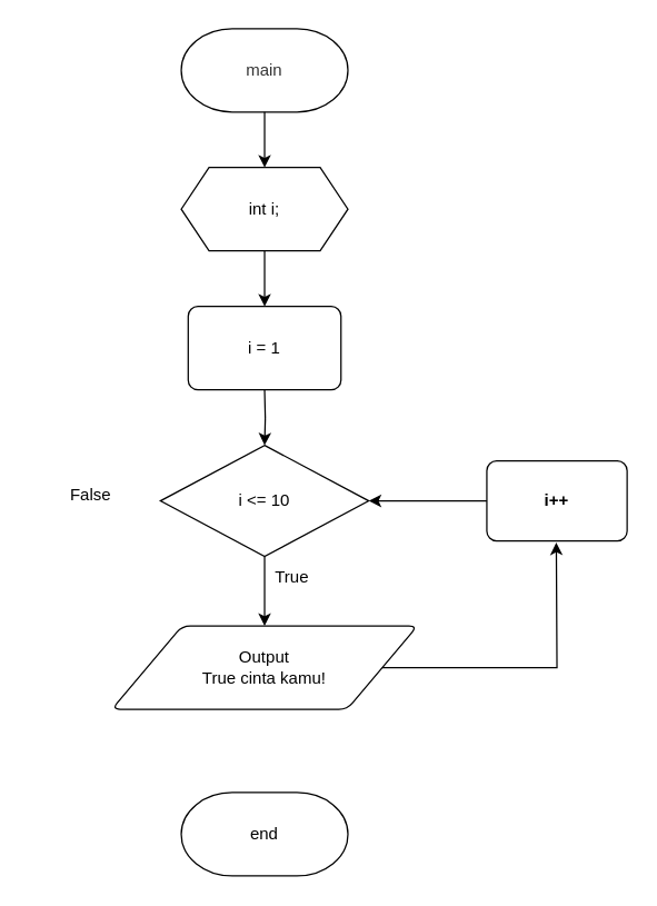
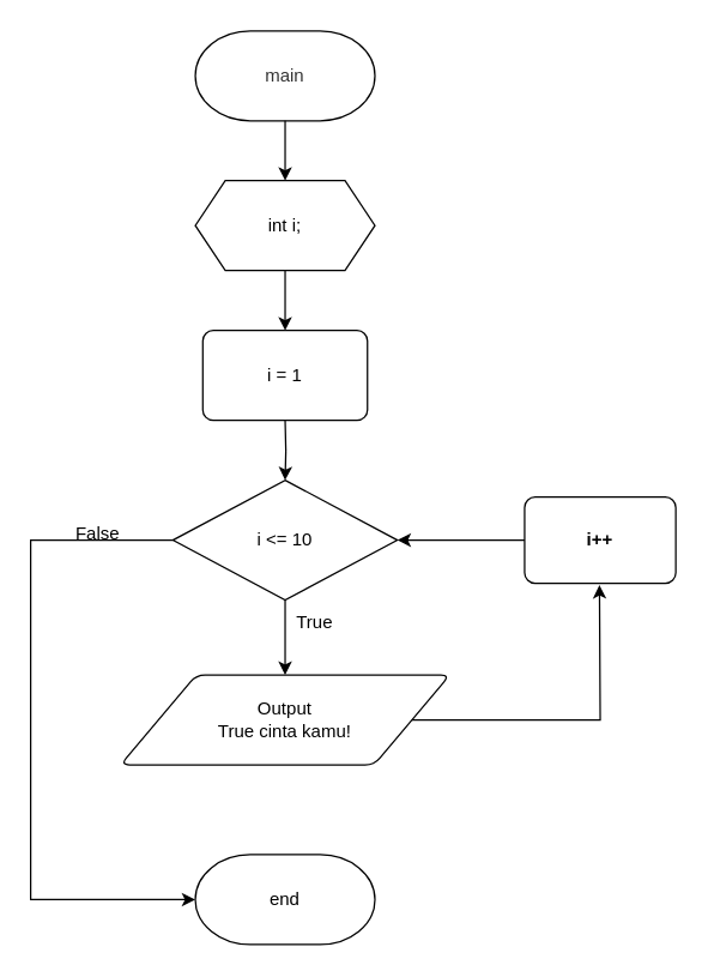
  <mxCell id="0" />
  <mxCell id="1" parent="0" />
  <mxCell id="2" value="main" style="strokeWidth=1;html=1;shape=mxgraph.flowchart.terminator;whiteSpace=wrap;fontFamily=Helvetica;fillColor=#ffffff;fontColor=#333333;strokeColor=#000000;" parent="1" vertex="1"><mxGeometry x="130" y="20" width="120" height="60" as="geometry" /></mxCell>
  <mxCell id="3" value="Output&lt;br&gt;True cinta kamu!" style="shape=parallelogram;html=1;strokeWidth=1;perimeter=parallelogramPerimeter;whiteSpace=wrap;rounded=1;arcSize=12;size=0.23;fontFamily=Helvetica;" parent="1" vertex="1"><mxGeometry x="80" y="450" width="220" height="60" as="geometry" /></mxCell>
  <mxCell id="4" value="end" style="strokeWidth=1;html=1;shape=mxgraph.flowchart.terminator;whiteSpace=wrap;fontFamily=Helvetica;" parent="1" vertex="1"><mxGeometry x="130" y="570" width="120" height="60" as="geometry" /></mxCell>
  <mxCell id="5" value="i &amp;lt;= 10" style="strokeWidth=1;html=1;shape=mxgraph.flowchart.decision;whiteSpace=wrap;strokeColor=default;" parent="1" vertex="1"><mxGeometry x="115" y="320" width="150" height="80" as="geometry" /></mxCell>
  <mxCell id="6" value="True&lt;br&gt;" style="text;html=1;strokeColor=none;fillColor=none;align=center;verticalAlign=middle;whiteSpace=wrap;rounded=0;" parent="1" vertex="1"><mxGeometry x="180" y="400" width="60" height="30" as="geometry" /></mxCell>
  <mxCell id="7" value="False" style="text;html=1;strokeColor=none;fillColor=none;align=center;verticalAlign=middle;whiteSpace=wrap;rounded=0;" parent="1" vertex="1"><mxGeometry x="35" y="341.25" width="60" height="30" as="geometry" /></mxCell>
  <mxCell id="8" style="edgeStyle=orthogonalEdgeStyle;rounded=0;orthogonalLoop=1;jettySize=auto;html=1;entryX=0.5;entryY=0;entryDx=0;entryDy=0;fontFamily=Helvetica;strokeWidth=1;fillColor=#f5f5f5;strokeColor=#000000;shadow=0;" parent="1" edge="1"><mxGeometry relative="1" as="geometry"><mxPoint x="190" y="280" as="sourcePoint" /><mxPoint x="190" y="320" as="targetPoint" /></mxGeometry></mxCell>
  <mxCell id="9" style="edgeStyle=orthogonalEdgeStyle;rounded=0;orthogonalLoop=1;jettySize=auto;html=1;fontFamily=Helvetica;strokeWidth=1;fillColor=#f5f5f5;strokeColor=#000000;shadow=0;" parent="1" source="5" target="3" edge="1"><mxGeometry relative="1" as="geometry"><mxPoint x="189.5" y="520" as="sourcePoint" /><mxPoint x="189.5" y="570" as="targetPoint" /></mxGeometry></mxCell>
  <mxCell id="10" value="i = 1" style="rounded=1;whiteSpace=wrap;html=1;absoluteArcSize=1;arcSize=14;strokeWidth=1;fontColor=#000000;" parent="1" vertex="1"><mxGeometry x="135" y="220" width="110" height="60" as="geometry" /></mxCell>
  <mxCell id="11" value="&lt;b&gt;i++&lt;/b&gt;" style="rounded=1;whiteSpace=wrap;html=1;absoluteArcSize=1;arcSize=14;strokeWidth=1;fontColor=#000000;" parent="1" vertex="1"><mxGeometry x="350" y="331.25" width="101" height="57.5" as="geometry" /></mxCell>
  <mxCell id="12" style="edgeStyle=orthogonalEdgeStyle;rounded=0;orthogonalLoop=1;jettySize=auto;html=1;entryX=1;entryY=0.5;entryDx=0;entryDy=0;fontFamily=Helvetica;strokeWidth=1;fillColor=#f5f5f5;strokeColor=#000000;shadow=0;exitX=0;exitY=0.5;exitDx=0;exitDy=0;entryPerimeter=0;" parent="1" source="11" target="5" edge="1"><mxGeometry relative="1" as="geometry"><mxPoint x="350" y="350" as="sourcePoint" /><mxPoint x="350" y="400" as="targetPoint" /></mxGeometry></mxCell>
  <mxCell id="13" style="edgeStyle=orthogonalEdgeStyle;rounded=0;orthogonalLoop=1;jettySize=auto;html=1;fontFamily=Helvetica;strokeWidth=1;fillColor=#f5f5f5;strokeColor=#000000;shadow=0;exitX=1;exitY=0.5;exitDx=0;exitDy=0;" parent="1" source="3" edge="1"><mxGeometry relative="1" as="geometry"><mxPoint x="300" y="455" as="sourcePoint" /><mxPoint x="400" y="390" as="targetPoint" /></mxGeometry></mxCell>
+ <mxCell id="14" style="edgeStyle=orthogonalEdgeStyle;rounded=0;orthogonalLoop=1;jettySize=auto;html=1;fontFamily=Helvetica;strokeWidth=1;fillColor=#f5f5f5;strokeColor=#000000;shadow=0;exitX=0;exitY=0.5;exitDx=0;exitDy=0;entryX=0;entryY=0.5;entryDx=0;entryDy=0;entryPerimeter=0;exitPerimeter=0;" parent="1" source="5" target="4" edge="1"><mxGeometry relative="1" as="geometry"><mxPoint x="-70" y="560" as="sourcePoint" /><mxPoint x="82" y="470" as="targetPoint" /><Array as="points"><mxPoint x="20" y="360" /><mxPoint x="20" y="600" /></Array></mxGeometry></mxCell>
  <mxCell id="15" value="int i;" style="shape=hexagon;perimeter=hexagonPerimeter2;whiteSpace=wrap;html=1;fixedSize=1;" parent="1" vertex="1"><mxGeometry x="130" y="120" width="120" height="60" as="geometry" /></mxCell>
  <mxCell id="16" style="edgeStyle=orthogonalEdgeStyle;rounded=0;orthogonalLoop=1;jettySize=auto;html=1;fontFamily=Helvetica;strokeWidth=1;fillColor=#f5f5f5;strokeColor=#000000;shadow=0;" parent="1" source="15" target="10" edge="1"><mxGeometry relative="1" as="geometry"><mxPoint x="185" y="230" as="targetPoint" /><mxPoint x="184.5" y="180" as="sourcePoint" /><Array as="points" /></mxGeometry></mxCell>
  <mxCell id="17" style="edgeStyle=orthogonalEdgeStyle;rounded=0;orthogonalLoop=1;jettySize=auto;html=1;fontFamily=Helvetica;strokeWidth=1;fillColor=#f5f5f5;strokeColor=#000000;shadow=0;" parent="1" source="2" target="15" edge="1"><mxGeometry relative="1" as="geometry"><mxPoint x="189.74" y="120" as="targetPoint" /><mxPoint x="189.74" y="80" as="sourcePoint" /><Array as="points" /></mxGeometry></mxCell>
